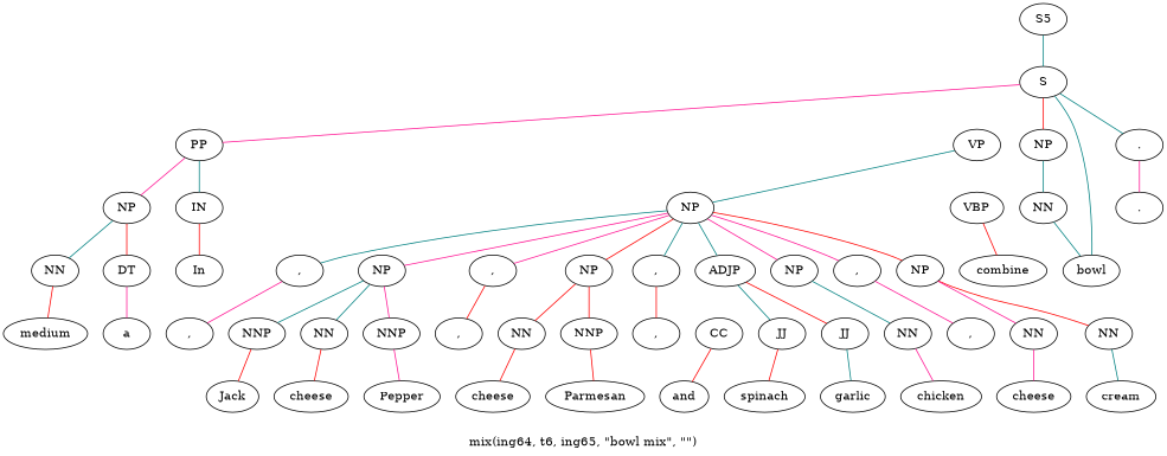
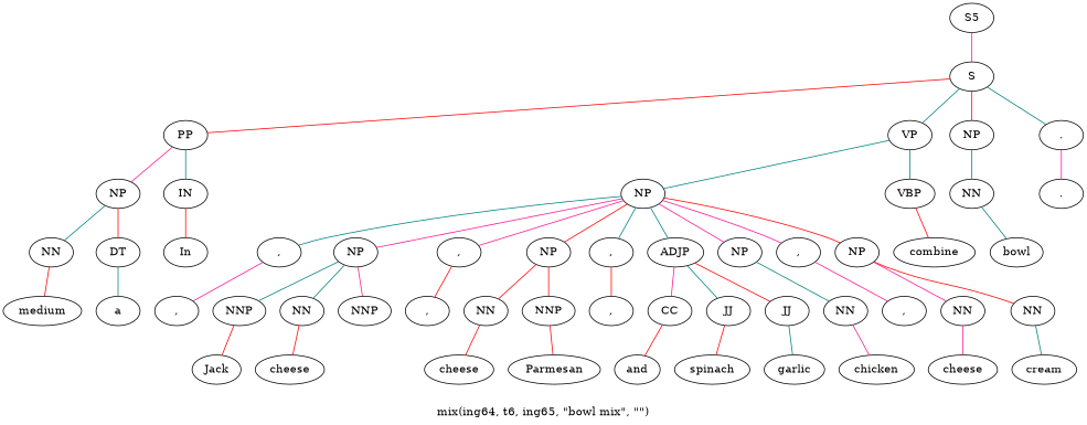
  graph {
    label="mix(ing64, t6, ing65, \"bowl mix\", \"\")"
    edge [color=red]
    n1 [label=S5]
    n2 [label=S]
    n3 [label=PP]
    n4 [label=NP]
    n5 [label=VP]
    n6 [label="."]
    n7 [label=IN]
    n8 [label=NP]
    n9 [label=NN]
    n10 [label=VBP]
    n11 [label=NP]
    n12 [label="."]
    n13 [label=In]
    n14 [label=DT]
    n15 [label=NN]
    n16 [label=a]
    n17 [label=medium]
    n18 [label=bowl]
    n19 [label=combine]
    n20 [label=NP]
    n21 [label=","]
    n22 [label=NP]
    n23 [label=","]
    n24 [label=NP]
    n25 [label=","]
    n26 [label=NP]
    n27 [label=","]
    n28 [label=ADJP]
    n29 [label=NN]
    n30 [label=","]
    n31 [label=NN]
    n32 [label=NN]
    n33 [label=","]
    n34 [label=NNP]
    n35 [label=NNP]
    n36 [label=NN]
    n37 [label=","]
    n38 [label=NNP]
    n39 [label=NN]
    n40 [label=","]
    n41 [label=JJ]
    n42 [label=CC]
    n43 [label=JJ]
    n44 [label=chicken]
    n45 [label=cream]
    n46 [label=cheese]
-   n47 [label=Pepper]
    n48 [label=Jack]
    n49 [label=cheese]
    n50 [label=Parmesan]
    n51 [label=cheese]
    n52 [label=garlic]
    n53 [label=and]
    n54 [label=spinach]
-   n1 -- n2 [color=teal]
-   n2 -- n3 [color=deeppink]
+   n1 -- n2 [color=deeppink]
+   n2 -- n3
    n2 -- n4
-   n2 -- n18 [color=teal]
+   n2 -- n5 [color=teal]
    n2 -- n6 [color=teal]
    n3 -- n7 [color=teal]
    n3 -- n8 [color=deeppink]
    n4 -- n9 [color=teal]
+   n5 -- n10 [color=teal]
    n5 -- n11 [color=teal]
    n6 -- n12 [color=deeppink]
    n7 -- n13
    n8 -- n14
    n8 -- n15 [color=teal]
    n9 -- n18 [color=teal]
    n10 -- n19
    n11 -- n20 [color=deeppink]
    n11 -- n21 [color=deeppink]
    n11 -- n22
    n11 -- n23 [color=teal]
    n11 -- n24 [color=deeppink]
    n11 -- n25 [color=deeppink]
    n11 -- n26
    n11 -- n27 [color=teal]
    n11 -- n28 [color=teal]
-   n14 -- n16 [color=deeppink]
+   n14 -- n16 [color=teal]
    n15 -- n17
    n20 -- n29 [color=teal]
    n21 -- n30 [color=deeppink]
    n22 -- n31
    n22 -- n32 [color=deeppink]
    n23 -- n33 [color=deeppink]
    n24 -- n34 [color=deeppink]
    n24 -- n35 [color=teal]
    n24 -- n36 [color=teal]
    n25 -- n37
    n26 -- n38
    n26 -- n39
    n27 -- n40
    n28 -- n41
+   n28 -- n42 [color=deeppink]
    n28 -- n43 [color=teal]
    n29 -- n44 [color=deeppink]
    n31 -- n45 [color=teal]
    n32 -- n46 [color=deeppink]
-   n34 -- n47 [color=deeppink]
    n35 -- n48
    n36 -- n49
    n38 -- n50
    n39 -- n51
    n41 -- n52 [color=teal]
    n42 -- n53
    n43 -- n54
  }
